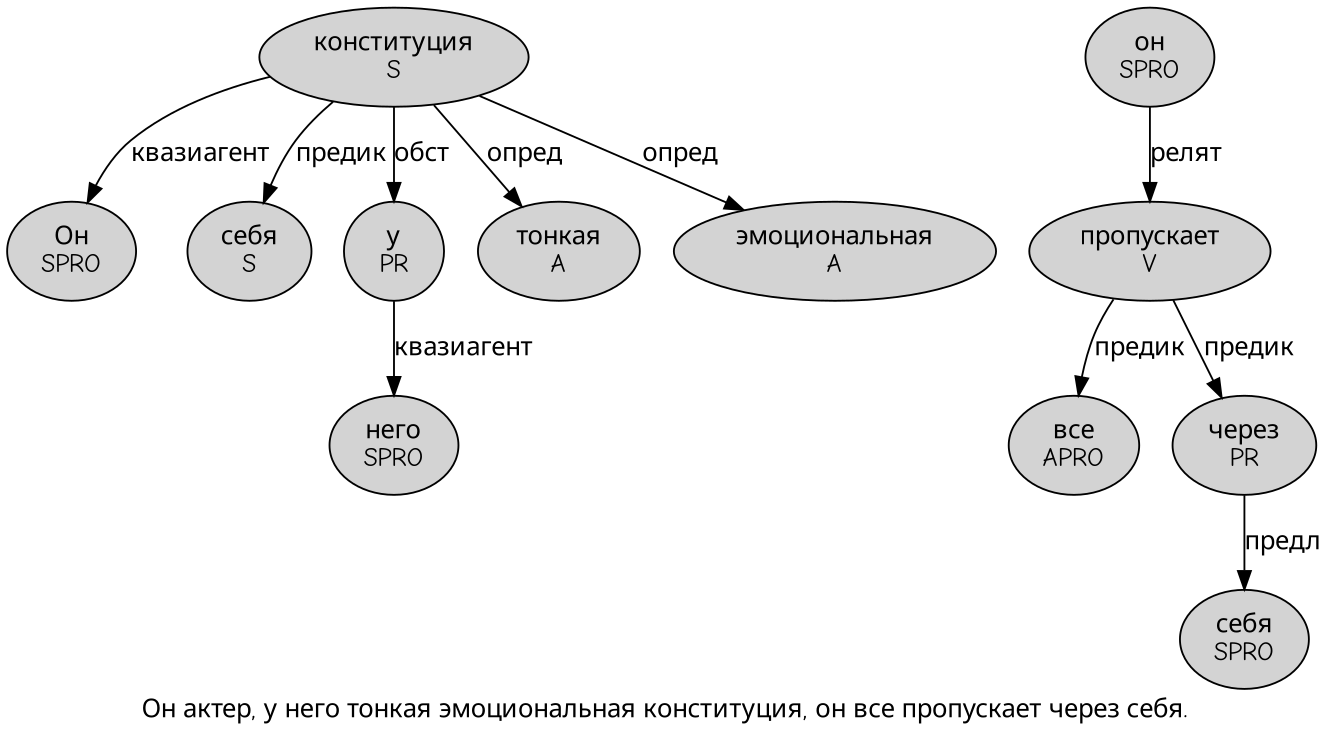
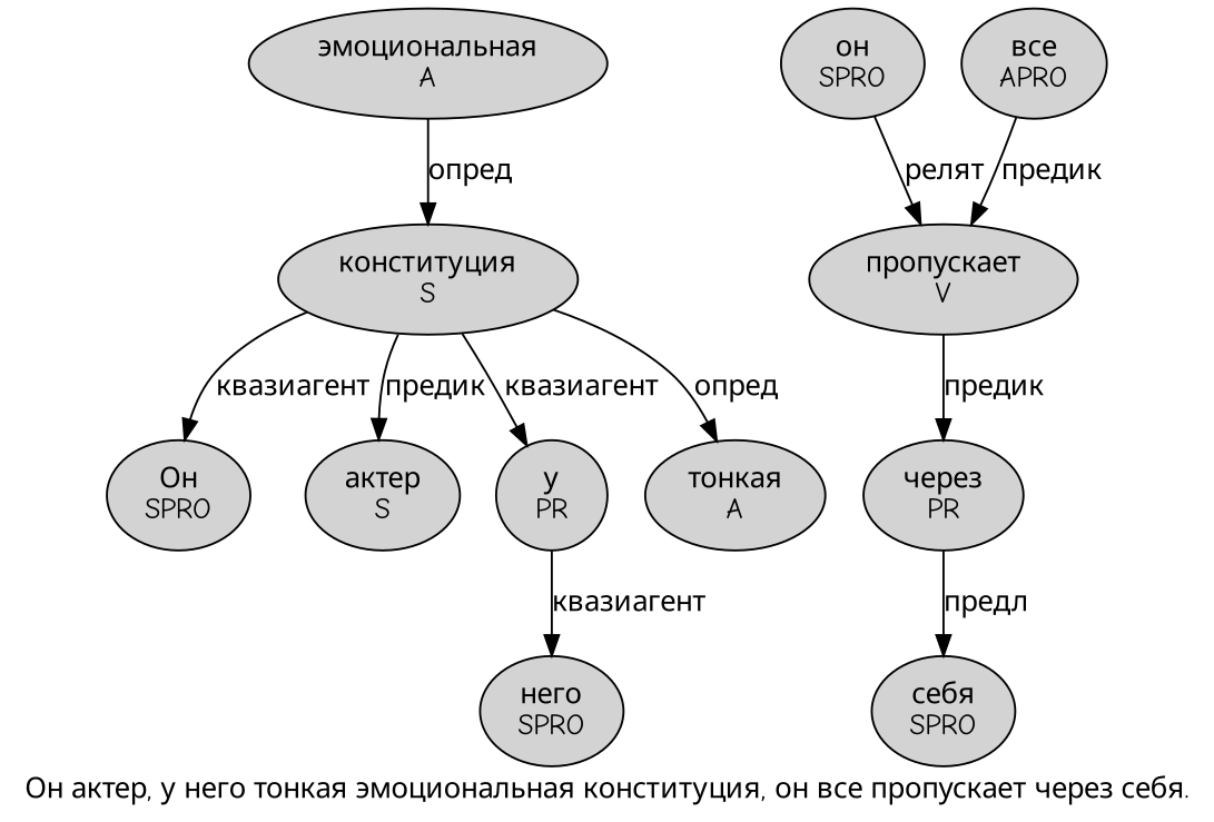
  digraph {
    fontname="Comic Neue"
    label="Он актер, у него тонкая эмоциональная конституция, он все пропускает через себя."
    node [fillcolor=lightgray fontname="Comic Neue" penwidth=1 shape=ellipse style=filled]
    edge [fontname="Comic Neue"]
    n1 [label="Он\nSPRO"]
-   n2 [label="себя\nS"]
+   n2 [label="актер\nS"]
    n3 [label="у\nPR"]
    n4 [label="него\nSPRO"]
    n5 [label="тонкая\nA"]
    n6 [label="эмоциональная\nA"]
    n7 [label="конституция\nS"]
    n8 [label="он\nSPRO"]
    n9 [label="пропускает\nV"]
    n10 [label="все\nAPRO"]
    n11 [label="через\nPR"]
    n12 [label="себя\nSPRO"]
    n3 -> n4 [label="квазиагент"]
    n7 -> n1 [label="квазиагент"]
    n7 -> n2 [label="предик"]
-   n7 -> n3 [label="обст"]
+   n7 -> n3 [label="квазиагент"]
    n7 -> n5 [label="опред"]
-   n7 -> n6 [label="опред"]
+   n6 -> n7 [label="опред"]
    n8 -> n9 [label="релят"]
-   n9 -> n10 [label="предик"]
+   n10 -> n9 [label="предик"]
    n9 -> n11 [label="предик"]
    n11 -> n12 [label="предл"]
  }
